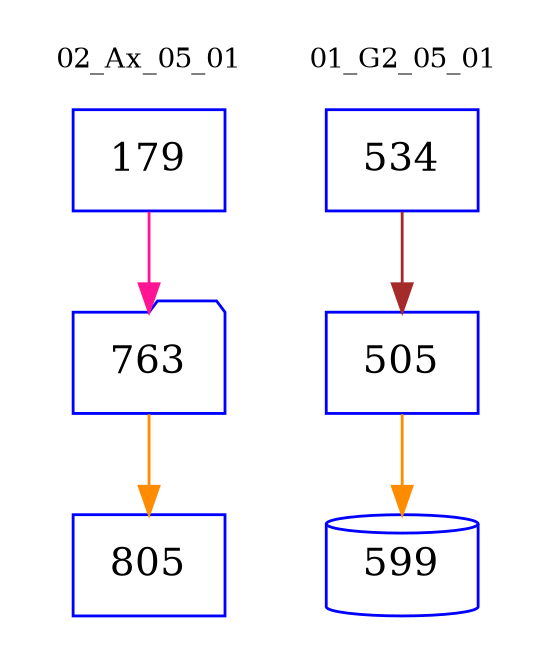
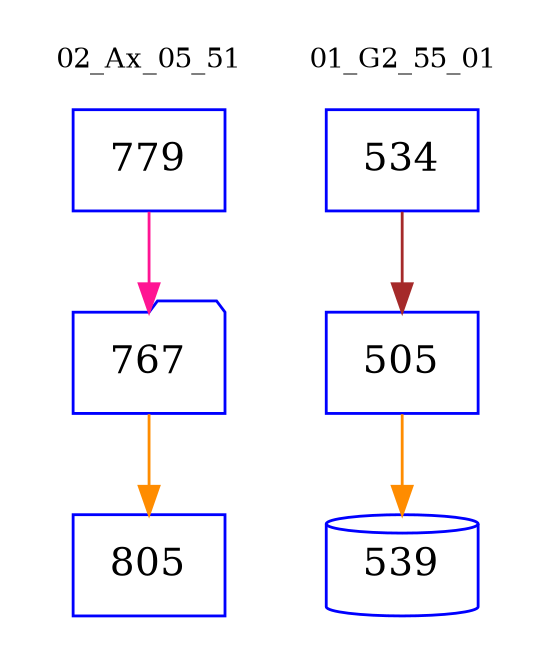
  digraph {
    node [color=blue shape=box]
    edge [color=darkorange]
-   n1 [label=179]
-   n2 [label=763 shape=folder]
+   n1 [label=779]
+   n2 [label=767 shape=folder]
    n3 [label=805]
    n4 [label=534]
    n5 [label=505]
-   n6 [label=599 shape=cylinder]
+   n6 [label=539 shape=cylinder]
    subgraph cluster_1 {
      color=white
      fontsize=10
-     label="02_Ax_05_01"
+     label="02_Ax_05_51"
      n1
      n2
      n3
    }
    subgraph cluster_2 {
      color=white
      fontsize=10
-     label="01_G2_05_01"
+     label="01_G2_55_01"
      n4
      n5
      n6
    }
    n1 -> n2 [color=deeppink]
    n2 -> n3
    n4 -> n5 [color=brown]
    n5 -> n6
  }
